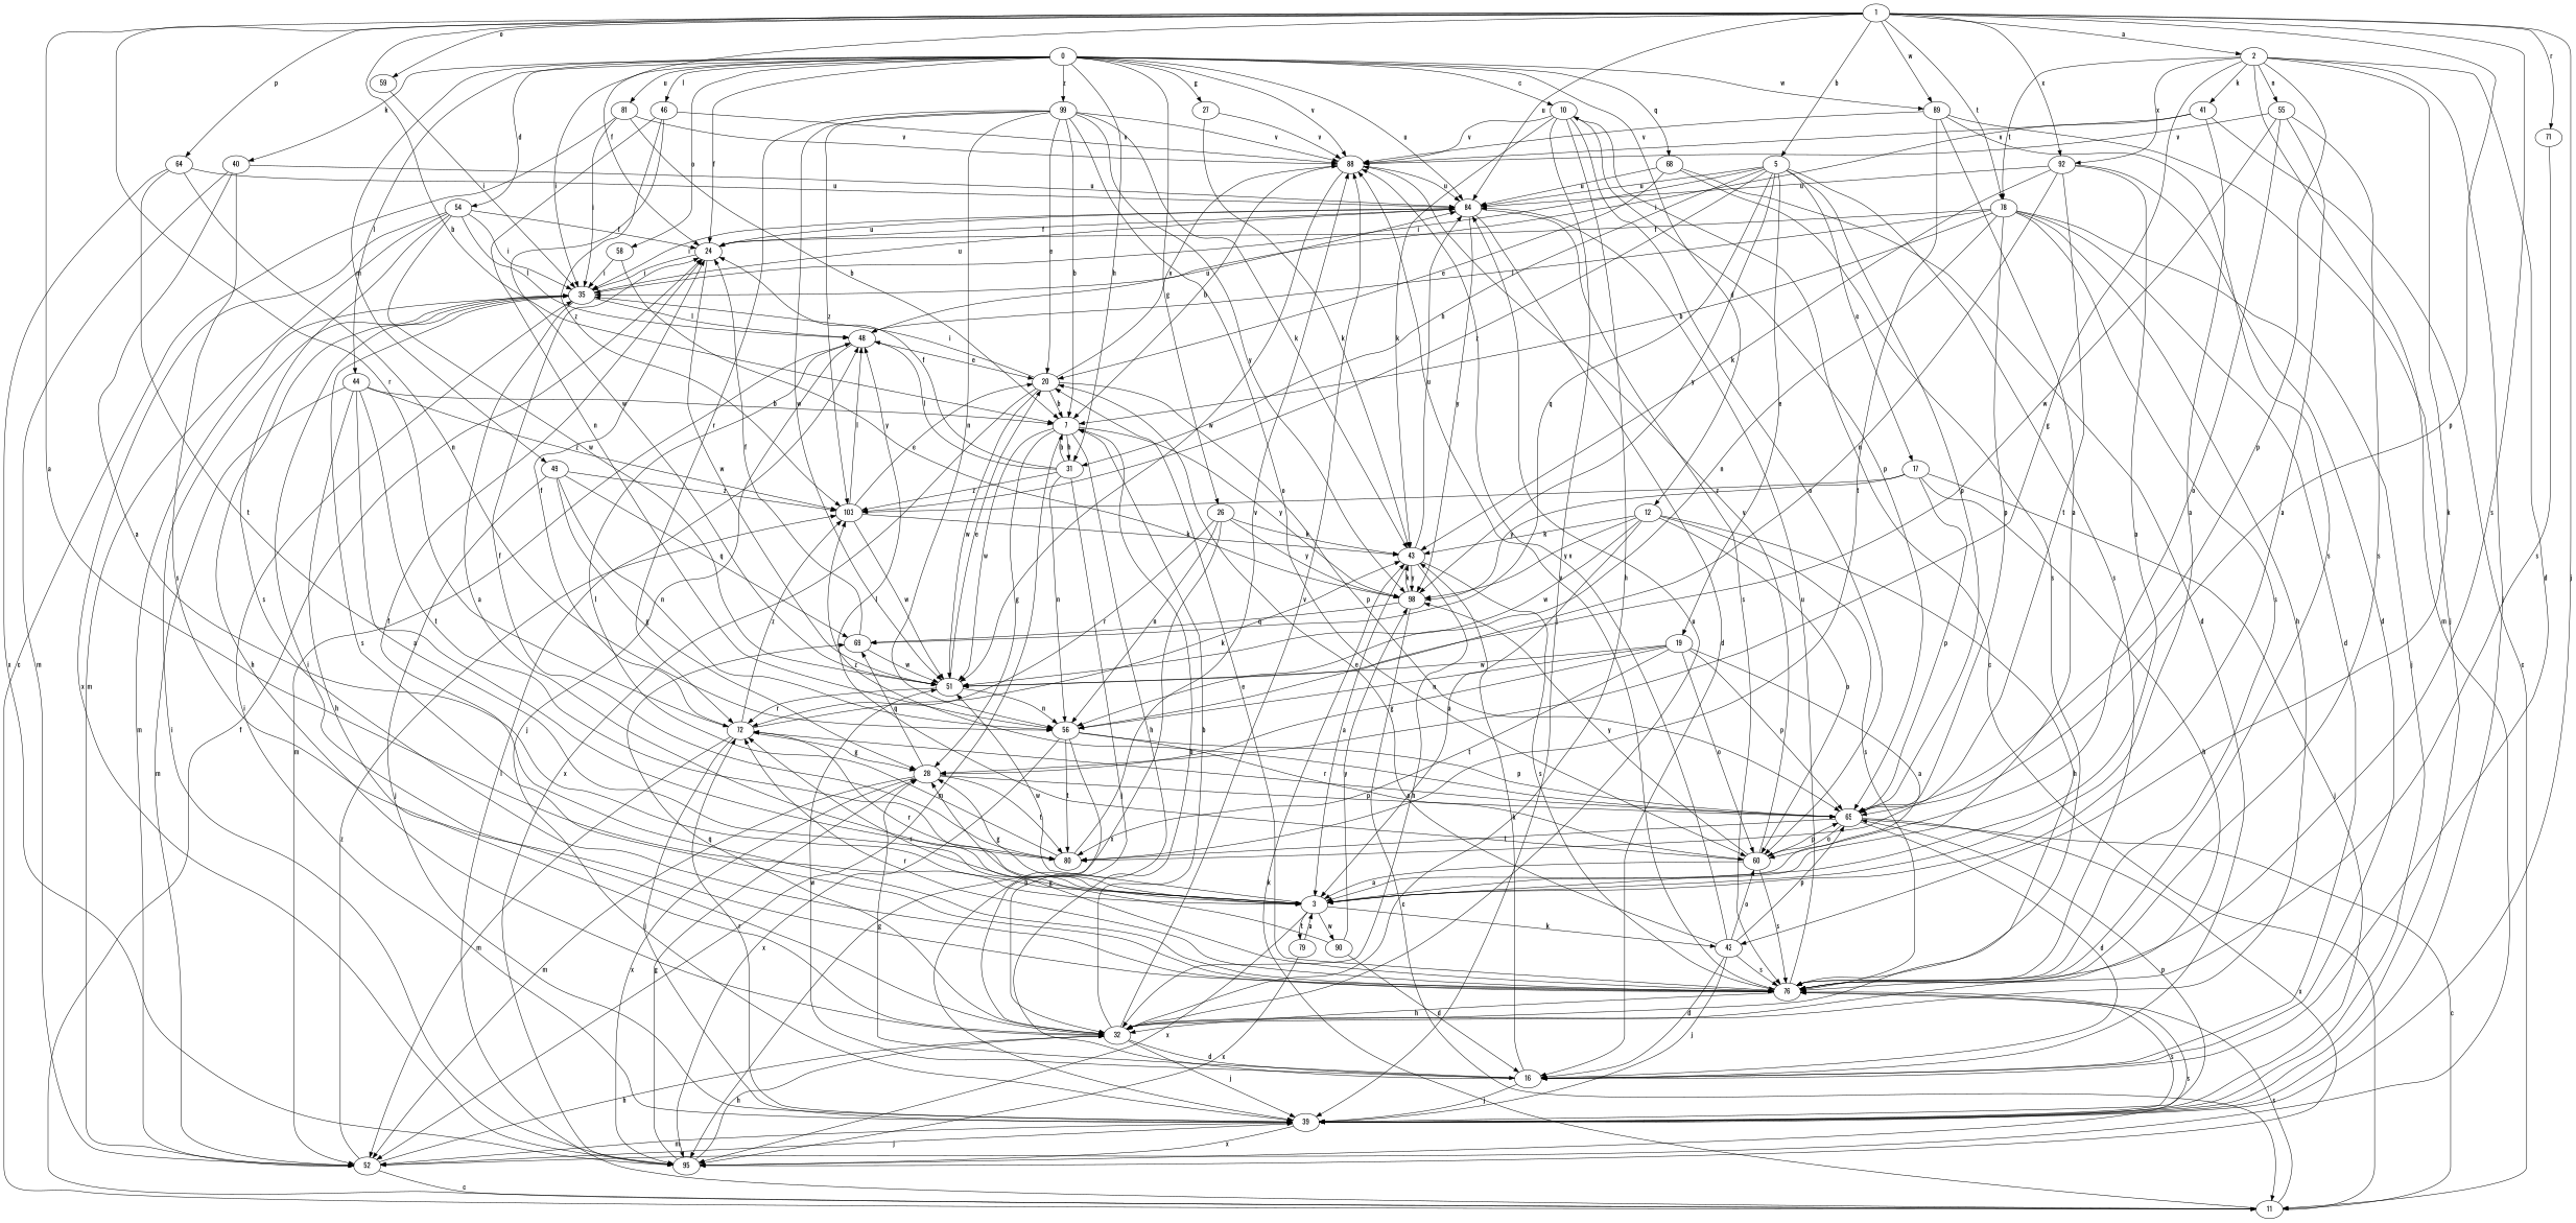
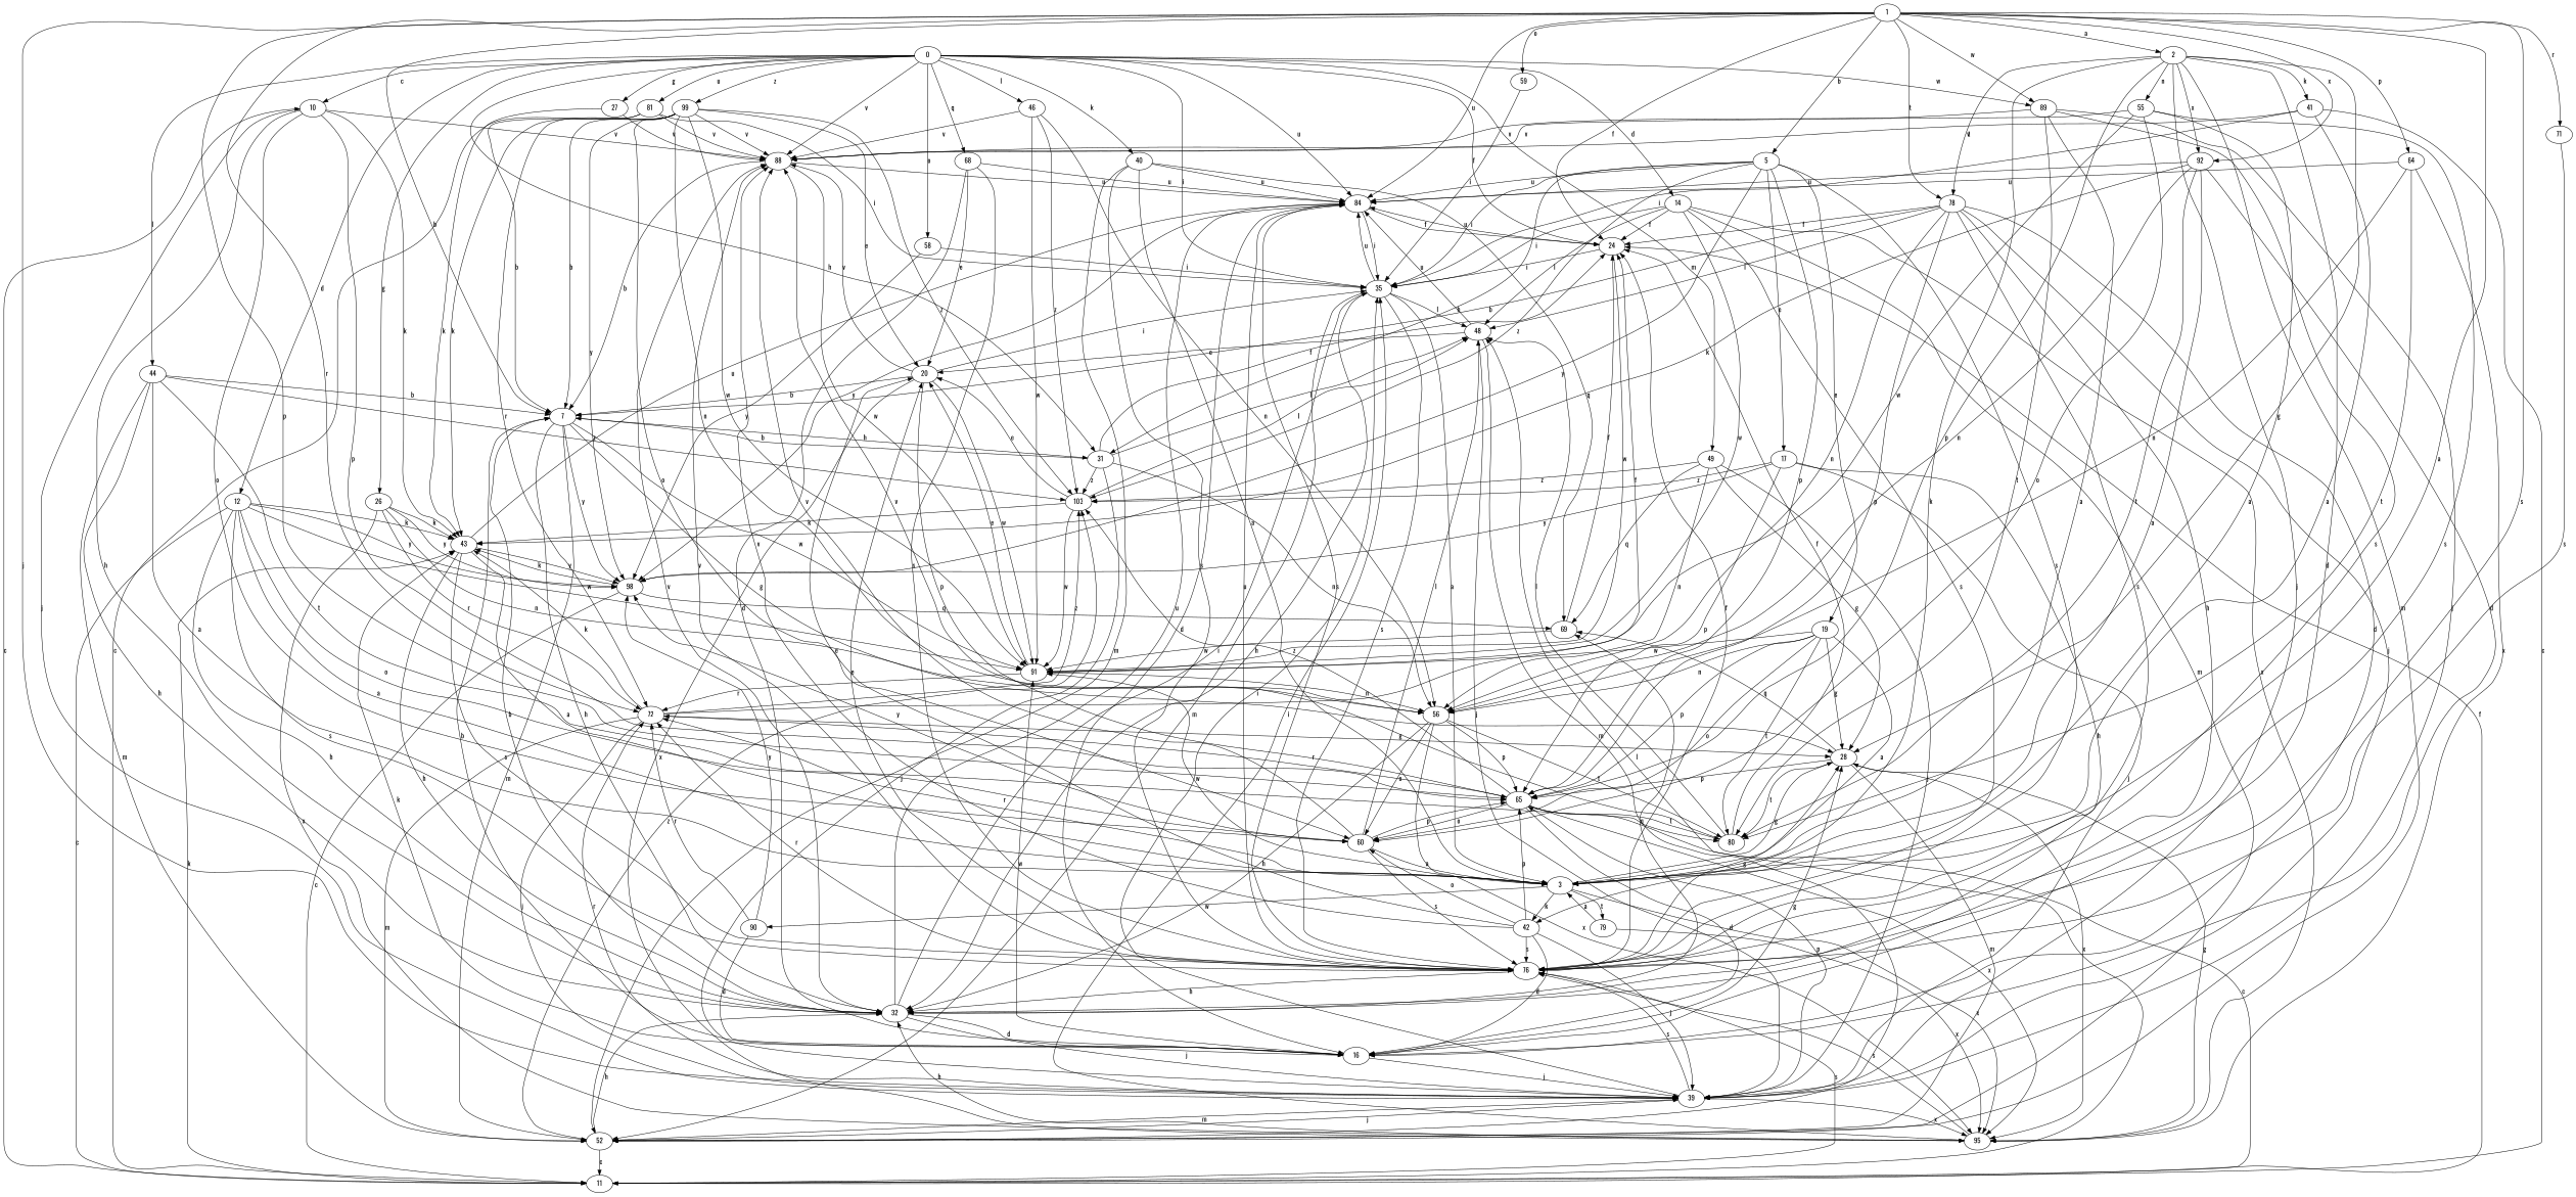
  strict digraph {
    fontname=Oswald
    node [fontname=Oswald]
    edge [fontname=Oswald]
    0
    10
    12
-   14 [label=54]
+   14
    24
    26
    27
    31
    35
    40
    44
    46
    49
    58
    68
    81
    84
    88
    89
    99
    39
    65
    32
    43
    60
    3
    76
-   91 [label=51]
+   91
    98
    11
    52
    95
    48
    72
    56
    7
    103
    80
    28
    69
    16
    20
    1
    2
    5
    59
    64
    71
    78
    92
    41
    42
    55
    79
    90
    17
    19
    0 -> 10 [label=c]
    0 -> 12 [label=d]
    0 -> 14 [label=d]
    0 -> 24 [label=f]
    0 -> 26 [label=g]
    0 -> 27 [label=g]
    0 -> 31 [label=h]
    0 -> 35 [label=i]
    0 -> 40 [label=k]
    0 -> 44 [label=l]
    0 -> 46 [label=l]
    0 -> 49 [label=m]
    0 -> 58 [label=o]
    0 -> 68 [label=q]
    0 -> 81 [label=u]
    0 -> 84 [label=u]
    0 -> 88 [label=v]
    0 -> 89 [label=w]
    0 -> 99 [label=z]
    10 -> 88 [label=v]
    10 -> 39 [label=j]
    10 -> 65 [label=p]
    10 -> 32 [label=h]
    10 -> 43 [label=k]
    10 -> 60 [label=o]
    12 -> 32 [label=h]
    12 -> 43 [label=k]
    12 -> 60 [label=o]
    12 -> 3 [label=a]
    12 -> 76 [label=s]
    12 -> 91 [label=w]
    12 -> 98 [label=y]
+   12 -> 11 [label=c]
    14 -> 24 [label=f]
    14 -> 35 [label=i]
    14 -> 76 [label=s]
    14 -> 91 [label=w]
    14 -> 52 [label=m]
    14 -> 95 [label=x]
    14 -> 48 [label=l]
    24 -> 35 [label=i]
    24 -> 84 [label=u]
    24 -> 91 [label=w]
    26 -> 43 [label=k]
    26 -> 98 [label=y]
    26 -> 95 [label=x]
    26 -> 72 [label=r]
    26 -> 56 [label=n]
    27 -> 88 [label=v]
    27 -> 43 [label=k]
    31 -> 24 [label=f]
    31 -> 39 [label=j]
    31 -> 48 [label=l]
    31 -> 56 [label=n]
    31 -> 7 [label=b]
    31 -> 103 [label=z]
    35 -> 84 [label=u]
    35 -> 32 [label=h]
    35 -> 3 [label=a]
    35 -> 76 [label=s]
    35 -> 52 [label=m]
    35 -> 48 [label=l]
    40 -> 84 [label=u]
    40 -> 3 [label=a]
    40 -> 76 [label=s]
    40 -> 52 [label=m]
    44 -> 32 [label=h]
    44 -> 3 [label=a]
    44 -> 52 [label=m]
    44 -> 7 [label=b]
    44 -> 103 [label=z]
    44 -> 80 [label=t]
    46 -> 88 [label=v]
    46 -> 91 [label=w]
    46 -> 56 [label=n]
    46 -> 103 [label=z]
    49 -> 39 [label=j]
    49 -> 56 [label=n]
    49 -> 103 [label=z]
    49 -> 28 [label=g]
    49 -> 69 [label=q]
    58 -> 35 [label=i]
    58 -> 98 [label=y]
    68 -> 84 [label=u]
    68 -> 76 [label=s]
    68 -> 16 [label=d]
    68 -> 20 [label=e]
    81 -> 35 [label=i]
    81 -> 88 [label=v]
    81 -> 11 [label=c]
    81 -> 7 [label=b]
    84 -> 24 [label=f]
    84 -> 35 [label=i]
    84 -> 76 [label=s]
    84 -> 98 [label=y]
    84 -> 16 [label=d]
    88 -> 84 [label=u]
    88 -> 91 [label=w]
    88 -> 7 [label=b]
    89 -> 88 [label=v]
    89 -> 39 [label=j]
    89 -> 3 [label=a]
    89 -> 76 [label=s]
    89 -> 80 [label=t]
    99 -> 88 [label=v]
    99 -> 43 [label=k]
    99 -> 60 [label=o]
    99 -> 91 [label=w]
    99 -> 98 [label=y]
    99 -> 72 [label=r]
    99 -> 56 [label=n]
    99 -> 7 [label=b]
    99 -> 103 [label=z]
    99 -> 20 [label=e]
    39 -> 35 [label=i]
    39 -> 65 [label=p]
    39 -> 76 [label=s]
    39 -> 52 [label=m]
    39 -> 95 [label=x]
    39 -> 72 [label=r]
    65 -> 60 [label=o]
    65 -> 11 [label=c]
    65 -> 95 [label=x]
    65 -> 72 [label=r]
    65 -> 103 [label=z]
    65 -> 80 [label=t]
    65 -> 16 [label=d]
    32 -> 35 [label=i]
    32 -> 84 [label=u]
    32 -> 88 [label=v]
    32 -> 39 [label=j]
    32 -> 7 [label=b]
    32 -> 69 [label=q]
    32 -> 16 [label=d]
    43 -> 84 [label=u]
    43 -> 32 [label=h]
    43 -> 3 [label=a]
    43 -> 76 [label=s]
    43 -> 98 [label=y]
    60 -> 88 [label=v]
    60 -> 65 [label=p]
    60 -> 3 [label=a]
    60 -> 76 [label=s]
    60 -> 98 [label=y]
    60 -> 48 [label=l]
    3 -> 91 [label=w]
    3 -> 95 [label=x]
    3 -> 72 [label=r]
    3 -> 28 [label=g]
    3 -> 42 [label=k]
    3 -> 79 [label=t]
    3 -> 90 [label=w]
    76 -> 24 [label=f]
    76 -> 84 [label=u]
    76 -> 88 [label=v]
    76 -> 32 [label=h]
    76 -> 72 [label=r]
    76 -> 28 [label=g]
    76 -> 20 [label=e]
    91 -> 72 [label=r]
    91 -> 56 [label=n]
    91 -> 20 [label=e]
    98 -> 43 [label=k]
    98 -> 11 [label=c]
    98 -> 69 [label=q]
    11 -> 10 [label=c]
    11 -> 24 [label=f]
    11 -> 43 [label=k]
    11 -> 76 [label=s]
    11 -> 48 [label=l]
    52 -> 39 [label=j]
    52 -> 32 [label=h]
    52 -> 11 [label=c]
    52 -> 103 [label=z]
    95 -> 35 [label=i]
    95 -> 32 [label=h]
    95 -> 76 [label=s]
    95 -> 28 [label=g]
    48 -> 84 [label=u]
    48 -> 39 [label=j]
    48 -> 52 [label=m]
    48 -> 20 [label=e]
    72 -> 24 [label=f]
    72 -> 39 [label=j]
    72 -> 43 [label=k]
    72 -> 52 [label=m]
    72 -> 103 [label=z]
    72 -> 28 [label=g]
    56 -> 65 [label=p]
    56 -> 32 [label=h]
    56 -> 60 [label=o]
    56 -> 95 [label=x]
    56 -> 80 [label=t]
    7 -> 31 [label=h]
    7 -> 32 [label=h]
    7 -> 91 [label=w]
    7 -> 98 [label=y]
    7 -> 52 [label=m]
    7 -> 28 [label=g]
    103 -> 43 [label=k]
    103 -> 91 [label=w]
    103 -> 48 [label=l]
    103 -> 20 [label=e]
    80 -> 24 [label=f]
    80 -> 88 [label=v]
    80 -> 48 [label=l]
    28 -> 65 [label=p]
    28 -> 52 [label=m]
    28 -> 95 [label=x]
    28 -> 80 [label=t]
    28 -> 69 [label=q]
    69 -> 24 [label=f]
    69 -> 91 [label=w]
    16 -> 39 [label=j]
    16 -> 43 [label=k]
    16 -> 91 [label=w]
    16 -> 7 [label=b]
    16 -> 28 [label=g]
    20 -> 35 [label=i]
    20 -> 88 [label=v]
    20 -> 65 [label=p]
    20 -> 91 [label=w]
    20 -> 95 [label=x]
    20 -> 7 [label=b]
    1 -> 24 [label=f]
    1 -> 84 [label=u]
    1 -> 89 [label=w]
    1 -> 39 [label=j]
    1 -> 65 [label=p]
    1 -> 3 [label=a]
    1 -> 76 [label=s]
    1 -> 72 [label=r]
    1 -> 7 [label=b]
    1 -> 2 [label=a]
    1 -> 5 [label=b]
    1 -> 59 [label=o]
    1 -> 64 [label=p]
    1 -> 71 [label=r]
    1 -> 78 [label=t]
    1 -> 92 [label=x]
    2 -> 39 [label=j]
    2 -> 65 [label=p]
    2 -> 52 [label=m]
    2 -> 28 [label=g]
    2 -> 16 [label=d]
    2 -> 78 [label=t]
    2 -> 92 [label=x]
    2 -> 41 [label=k]
    2 -> 42 [label=k]
    2 -> 55 [label=n]
    5 -> 31 [label=h]
    5 -> 35 [label=i]
    5 -> 84 [label=u]
    5 -> 65 [label=p]
    5 -> 76 [label=s]
    5 -> 98 [label=y]
    5 -> 103 [label=z]
-   5 -> 69 [label=q]
+   40 -> 69 [label=q]
    5 -> 17 [label=e]
    5 -> 19 [label=e]
    59 -> 35 [label=i]
    64 -> 84 [label=u]
    64 -> 95 [label=x]
    64 -> 56 [label=n]
    64 -> 80 [label=t]
    71 -> 76 [label=s]
    78 -> 24 [label=f]
    78 -> 39 [label=j]
    78 -> 65 [label=p]
    78 -> 32 [label=h]
    78 -> 76 [label=s]
    78 -> 48 [label=l]
    78 -> 56 [label=n]
    78 -> 7 [label=b]
    78 -> 16 [label=d]
    92 -> 84 [label=u]
    92 -> 43 [label=k]
    92 -> 3 [label=a]
    92 -> 56 [label=n]
    92 -> 80 [label=t]
    92 -> 16 [label=d]
    41 -> 35 [label=i]
    41 -> 88 [label=v]
    41 -> 3 [label=a]
    41 -> 11 [label=c]
    42 -> 88 [label=v]
    42 -> 39 [label=j]
    42 -> 65 [label=p]
    42 -> 60 [label=o]
    42 -> 76 [label=s]
    42 -> 16 [label=d]
    42 -> 20 [label=e]
    55 -> 88 [label=v]
    55 -> 60 [label=o]
    55 -> 3 [label=a]
    55 -> 76 [label=s]
    55 -> 91 [label=w]
    79 -> 3 [label=a]
    79 -> 95 [label=x]
    90 -> 98 [label=y]
    90 -> 72 [label=r]
    90 -> 16 [label=d]
    17 -> 39 [label=j]
    17 -> 65 [label=p]
    17 -> 32 [label=h]
    17 -> 98 [label=y]
    17 -> 103 [label=z]
    19 -> 65 [label=p]
    19 -> 60 [label=o]
    19 -> 3 [label=a]
    19 -> 91 [label=w]
    19 -> 56 [label=n]
    19 -> 80 [label=t]
    19 -> 28 [label=g]
  }
